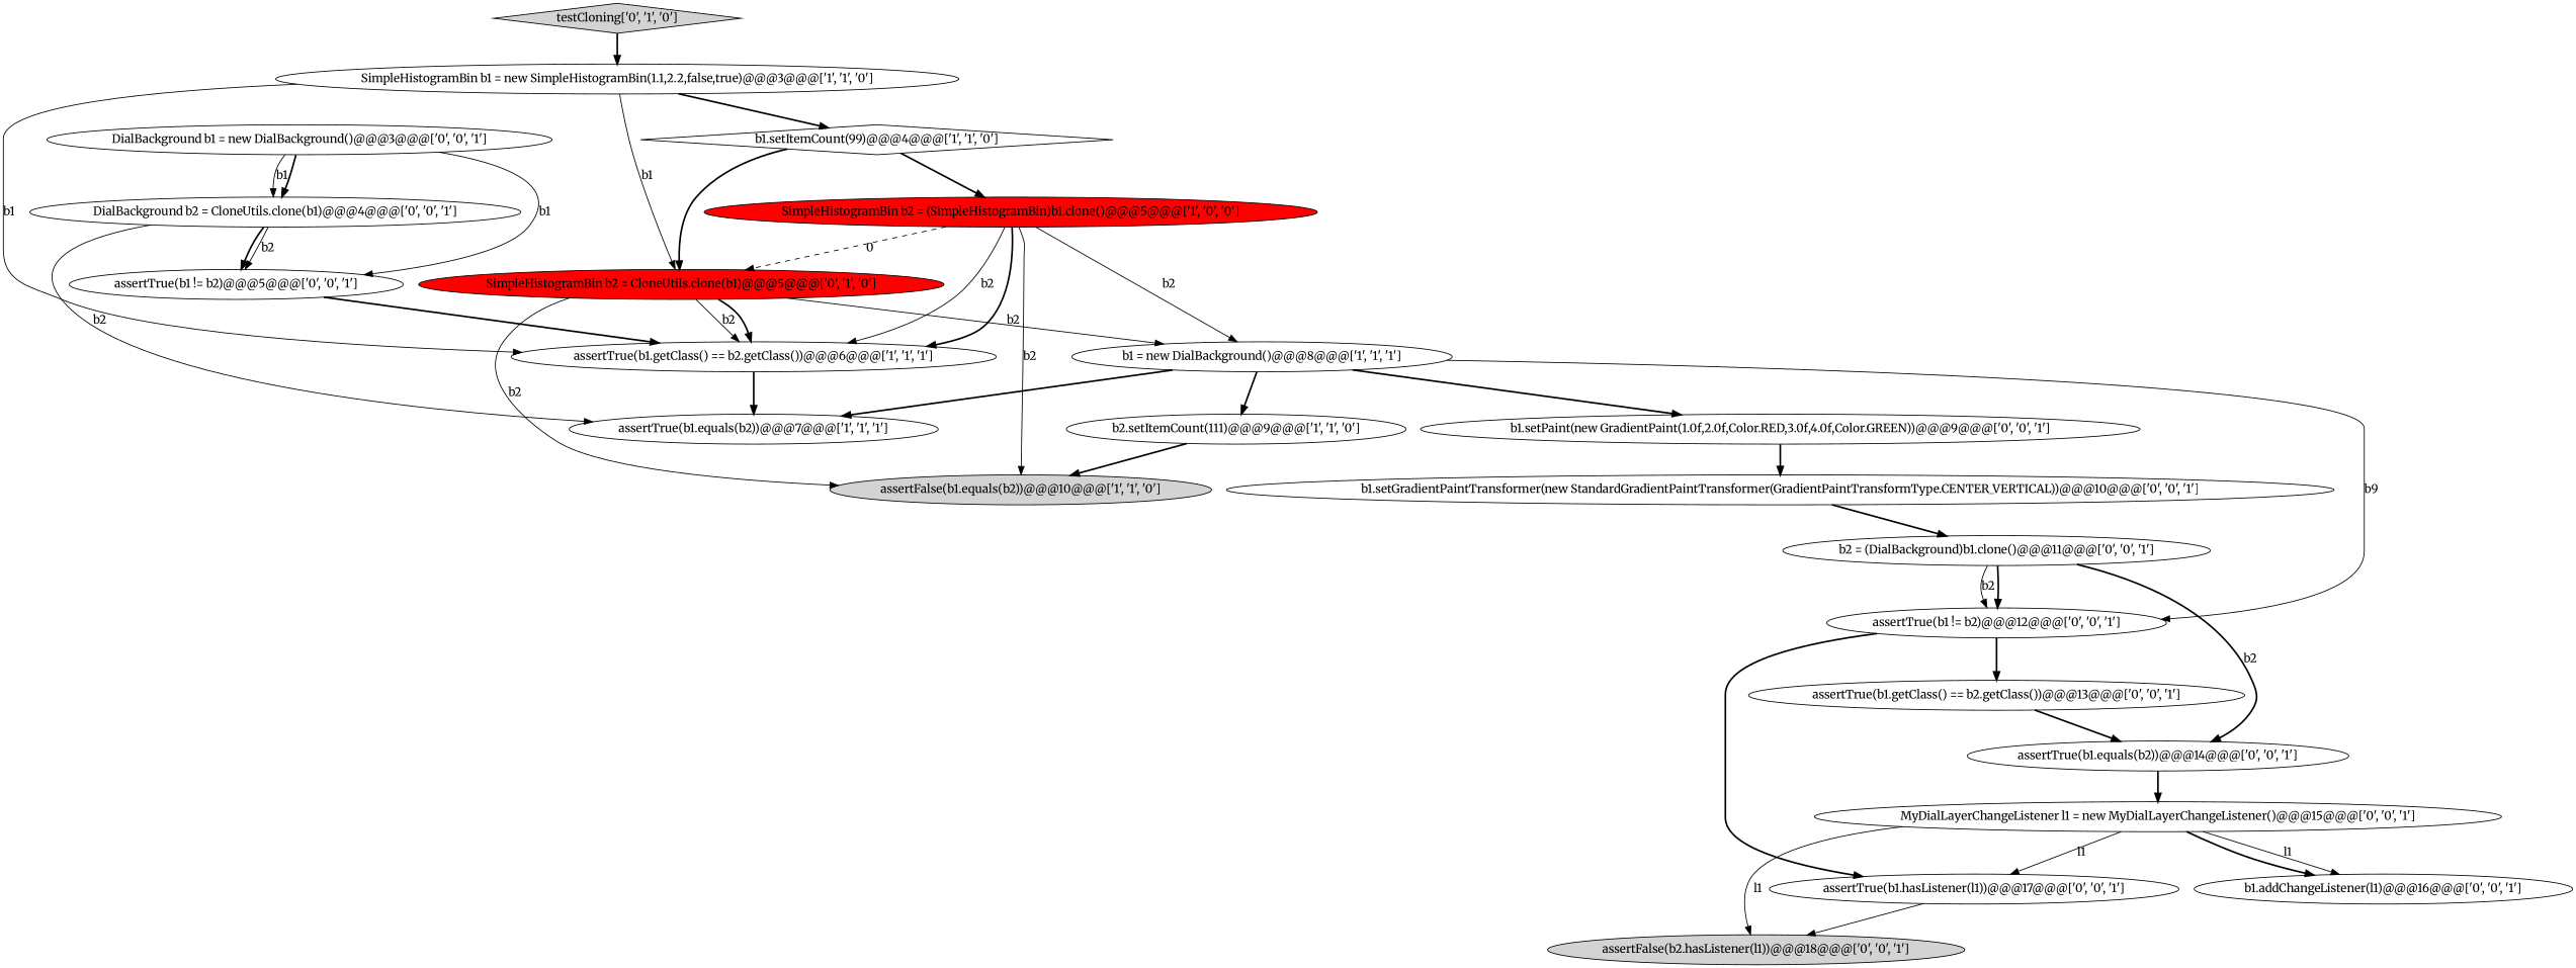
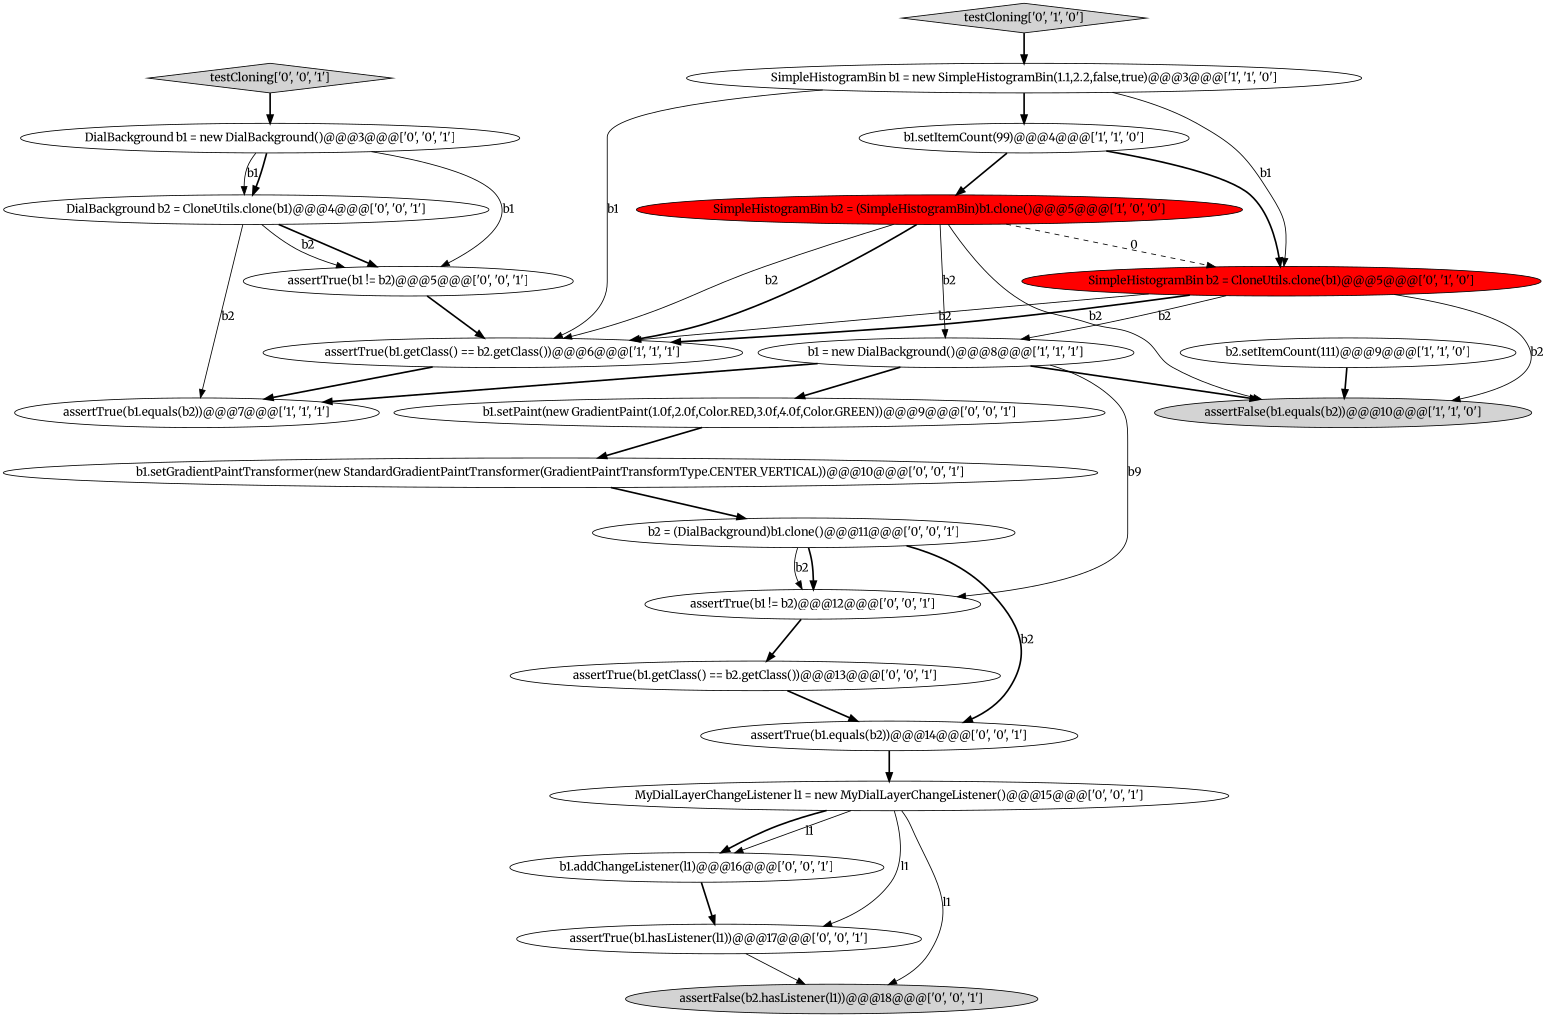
  digraph {
    fontname=Merriweather
    node [fillcolor=white fontname=Merriweather shape=ellipse style=filled]
    edge [fontname=Merriweather style=bold]
    n1 [label="assertTrue(b1.hasListener(l1))@@@17@@@['0', '0', '1']"]
    n2 [fillcolor=lightgray label="assertFalse(b2.hasListener(l1))@@@18@@@['0', '0', '1']"]
    n3 [label="assertTrue(b1.getClass() == b2.getClass())@@@6@@@['1', '1', '1']"]
    n4 [label="assertTrue(b1.equals(b2))@@@7@@@['1', '1', '1']"]
    n5 [fillcolor=lightgray label="testCloning['0', '1', '0']" shape=diamond]
    n6 [label="SimpleHistogramBin b1 = new SimpleHistogramBin(1.1,2.2,false,true)@@@3@@@['1', '1', '0']"]
    n7 [fillcolor=red label="SimpleHistogramBin b2 = CloneUtils.clone(b1)@@@5@@@['0', '1', '0']"]
-   n8 [label="b1.setItemCount(99)@@@4@@@['1', '1', '0']" shape=diamond]
+   n8 [label="b1.setItemCount(99)@@@4@@@['1', '1', '0']"]
    n9 [label="assertTrue(b1 != b2)@@@12@@@['0', '0', '1']"]
    n10 [label="assertTrue(b1.getClass() == b2.getClass())@@@13@@@['0', '0', '1']"]
    n11 [label="assertTrue(b1.equals(b2))@@@14@@@['0', '0', '1']"]
    n12 [label="MyDialLayerChangeListener l1 = new MyDialLayerChangeListener()@@@15@@@['0', '0', '1']"]
    n13 [label="b1.addChangeListener(l1)@@@16@@@['0', '0', '1']"]
    n14 [fillcolor=lightgray label="assertFalse(b1.equals(b2))@@@10@@@['1', '1', '0']"]
    n15 [label="b1 = new DialBackground()@@@8@@@['1', '1', '1']"]
    n16 [label="b2.setItemCount(111)@@@9@@@['1', '1', '0']"]
    n17 [label="b1.setPaint(new GradientPaint(1.0f,2.0f,Color.RED,3.0f,4.0f,Color.GREEN))@@@9@@@['0', '0', '1']"]
    n18 [label="DialBackground b1 = new DialBackground()@@@3@@@['0', '0', '1']"]
    n19 [label="DialBackground b2 = CloneUtils.clone(b1)@@@4@@@['0', '0', '1']"]
    n20 [label="assertTrue(b1 != b2)@@@5@@@['0', '0', '1']"]
    n21 [fillcolor=red label="SimpleHistogramBin b2 = (SimpleHistogramBin)b1.clone()@@@5@@@['1', '0', '0']"]
+   n22 [fillcolor=lightgray label="testCloning['0', '0', '1']" shape=diamond]
    n23 [label="b1.setGradientPaintTransformer(new StandardGradientPaintTransformer(GradientPaintTransformType.CENTER_VERTICAL))@@@10@@@['0', '0', '1']"]
    n24 [label="b2 = (DialBackground)b1.clone()@@@11@@@['0', '0', '1']"]
    n1 -> n2 [style=solid]
    n3 -> n4
    n5 -> n6
    n6 -> n3 [label=b1 style=solid]
    n6 -> n7 [label=b1 style=solid]
    n6 -> n8
    n7 -> n3 [label=b2 style=solid]
    n7 -> n3
    n7 -> n14 [label=b2 style=solid]
    n7 -> n15 [label=b2 style=solid]
    n8 -> n7
    n8 -> n21
    n9 -> n10
    n10 -> n11
    n11 -> n12
    n12 -> n1 [label=l1 style=solid]
    n12 -> n2 [label=l1 style=solid]
    n12 -> n13 [label=l1 style=solid]
    n12 -> n13
-   n9 -> n1
+   n13 -> n1
    n15 -> n4
    n15 -> n9 [label=b9 style=solid]
-   n15 -> n16
+   n15 -> n14
    n15 -> n17
    n16 -> n14
    n17 -> n23
    n18 -> n19 [label=b1 style=solid]
    n18 -> n19
    n18 -> n20 [label=b1 style=solid]
    n19 -> n4 [label=b2 style=solid]
    n19 -> n20
    n19 -> n20 [label=b2 style=solid]
    n20 -> n3
    n21 -> n3
    n21 -> n3 [label=b2 style=solid]
    n21 -> n7 [label=0 style=dashed]
    n21 -> n14 [label=b2 style=solid]
    n21 -> n15 [label=b2 style=solid]
+   n22 -> n18
    n23 -> n24
    n24 -> n9
    n24 -> n9 [label=b2 style=solid]
    n24 -> n11 [label=b2]
  }
